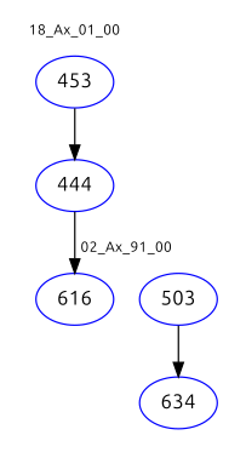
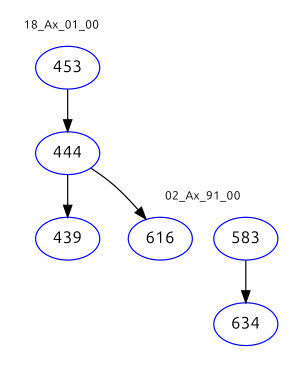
  digraph {
    fontname=Ubuntu
    node [color=blue fontname=Ubuntu]
    edge [color=black fontname=Ubuntu]
-   n1 [label=503]
+   n1 [label=583]
    n2 [label=634]
    n3 [label=616]
    n4 [label=453]
    n5 [label=444]
+   n6 [label=439]
    subgraph cluster_1 {
      color=white
      fontsize=10
      label="02_Ax_91_00"
      n1
      n2
      n3
    }
    subgraph cluster_2 {
      color=white
      fontsize=10
      label="18_Ax_01_00"
      n4
      n5
+     n6
    }
    n1 -> n2
    n4 -> n5
    n5 -> n3
+   n5 -> n6
  }
